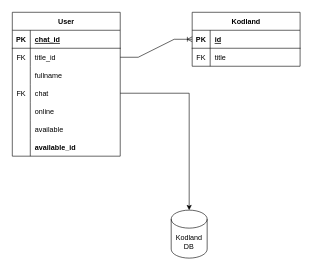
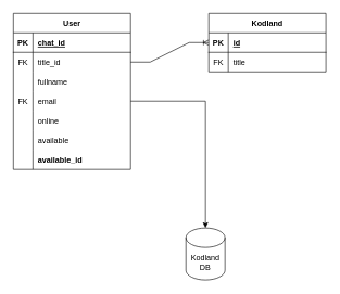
  <mxCell id="0" />
  <mxCell id="1" parent="0" />
  <mxCell id="2" value="User" style="shape=table;startSize=30;container=1;collapsible=1;childLayout=tableLayout;fixedRows=1;rowLines=0;fontStyle=1;align=center;resizeLast=1;" parent="1" vertex="1"><mxGeometry x="20" y="20" width="180" height="240" as="geometry" /></mxCell>
  <mxCell id="3" value="" style="shape=tableRow;horizontal=0;startSize=0;swimlaneHead=0;swimlaneBody=0;fillColor=none;collapsible=0;dropTarget=0;points=[[0,0.5],[1,0.5]];portConstraint=eastwest;top=0;left=0;right=0;bottom=1;" parent="2" vertex="1"><mxGeometry y="30" width="180" height="30" as="geometry" /></mxCell>
  <mxCell id="4" value="PK" style="shape=partialRectangle;connectable=0;fillColor=none;top=0;left=0;bottom=0;right=0;fontStyle=1;overflow=hidden;" parent="3" vertex="1"><mxGeometry width="30" height="30" as="geometry"><mxRectangle width="30" height="30" as="alternateBounds" /></mxGeometry></mxCell>
  <mxCell id="5" value="chat_id" style="shape=partialRectangle;connectable=0;fillColor=none;top=0;left=0;bottom=0;right=0;align=left;spacingLeft=6;fontStyle=5;overflow=hidden;" parent="3" vertex="1"><mxGeometry x="30" width="150" height="30" as="geometry"><mxRectangle width="150" height="30" as="alternateBounds" /></mxGeometry></mxCell>
  <mxCell id="6" value="" style="shape=tableRow;horizontal=0;startSize=0;swimlaneHead=0;swimlaneBody=0;fillColor=none;collapsible=0;dropTarget=0;points=[[0,0.5],[1,0.5]];portConstraint=eastwest;top=0;left=0;right=0;bottom=0;" parent="2" vertex="1"><mxGeometry y="60" width="180" height="30" as="geometry" /></mxCell>
  <mxCell id="7" value="FK" style="shape=partialRectangle;connectable=0;fillColor=none;top=0;left=0;bottom=0;right=0;editable=1;overflow=hidden;" parent="6" vertex="1"><mxGeometry width="30" height="30" as="geometry"><mxRectangle width="30" height="30" as="alternateBounds" /></mxGeometry></mxCell>
  <mxCell id="8" value="title_id" style="shape=partialRectangle;connectable=0;fillColor=none;top=0;left=0;bottom=0;right=0;align=left;spacingLeft=6;overflow=hidden;" parent="6" vertex="1"><mxGeometry x="30" width="150" height="30" as="geometry"><mxRectangle width="150" height="30" as="alternateBounds" /></mxGeometry></mxCell>
  <mxCell id="9" value="" style="shape=tableRow;horizontal=0;startSize=0;swimlaneHead=0;swimlaneBody=0;fillColor=none;collapsible=0;dropTarget=0;points=[[0,0.5],[1,0.5]];portConstraint=eastwest;top=0;left=0;right=0;bottom=0;" parent="2" vertex="1"><mxGeometry y="90" width="180" height="30" as="geometry" /></mxCell>
  <mxCell id="10" value="" style="shape=partialRectangle;connectable=0;fillColor=none;top=0;left=0;bottom=0;right=0;editable=1;overflow=hidden;" parent="9" vertex="1"><mxGeometry width="30" height="30" as="geometry"><mxRectangle width="30" height="30" as="alternateBounds" /></mxGeometry></mxCell>
  <mxCell id="11" value="fullname" style="shape=partialRectangle;connectable=0;fillColor=none;top=0;left=0;bottom=0;right=0;align=left;spacingLeft=6;overflow=hidden;" parent="9" vertex="1"><mxGeometry x="30" width="150" height="30" as="geometry"><mxRectangle width="150" height="30" as="alternateBounds" /></mxGeometry></mxCell>
  <mxCell id="12" value="" style="shape=tableRow;horizontal=0;startSize=0;swimlaneHead=0;swimlaneBody=0;fillColor=none;collapsible=0;dropTarget=0;points=[[0,0.5],[1,0.5]];portConstraint=eastwest;top=0;left=0;right=0;bottom=0;" parent="2" vertex="1"><mxGeometry y="120" width="180" height="30" as="geometry" /></mxCell>
  <mxCell id="13" value="FK" style="shape=partialRectangle;connectable=0;fillColor=none;top=0;left=0;bottom=0;right=0;editable=1;overflow=hidden;" parent="12" vertex="1"><mxGeometry width="30" height="30" as="geometry"><mxRectangle width="30" height="30" as="alternateBounds" /></mxGeometry></mxCell>
- <mxCell id="14" value="chat" style="shape=partialRectangle;connectable=0;fillColor=none;top=0;left=0;bottom=0;right=0;align=left;spacingLeft=6;overflow=hidden;" parent="12" vertex="1"><mxGeometry x="30" width="150" height="30" as="geometry"><mxRectangle width="150" height="30" as="alternateBounds" /></mxGeometry></mxCell>
+ <mxCell id="14" value="email" style="shape=partialRectangle;connectable=0;fillColor=none;top=0;left=0;bottom=0;right=0;align=left;spacingLeft=6;overflow=hidden;" parent="12" vertex="1"><mxGeometry x="30" width="150" height="30" as="geometry"><mxRectangle width="150" height="30" as="alternateBounds" /></mxGeometry></mxCell>
  <mxCell id="15" value="" style="shape=tableRow;horizontal=0;startSize=0;swimlaneHead=0;swimlaneBody=0;fillColor=none;collapsible=0;dropTarget=0;points=[[0,0.5],[1,0.5]];portConstraint=eastwest;top=0;left=0;right=0;bottom=0;" parent="2" vertex="1"><mxGeometry y="150" width="180" height="30" as="geometry" /></mxCell>
  <mxCell id="16" value="" style="shape=partialRectangle;connectable=0;fillColor=none;top=0;left=0;bottom=0;right=0;editable=1;overflow=hidden;" parent="15" vertex="1"><mxGeometry width="30" height="30" as="geometry"><mxRectangle width="30" height="30" as="alternateBounds" /></mxGeometry></mxCell>
  <mxCell id="17" value="online" style="shape=partialRectangle;connectable=0;fillColor=none;top=0;left=0;bottom=0;right=0;align=left;spacingLeft=6;overflow=hidden;" parent="15" vertex="1"><mxGeometry x="30" width="150" height="30" as="geometry"><mxRectangle width="150" height="30" as="alternateBounds" /></mxGeometry></mxCell>
  <mxCell id="18" value="" style="shape=tableRow;horizontal=0;startSize=0;swimlaneHead=0;swimlaneBody=0;fillColor=none;collapsible=0;dropTarget=0;points=[[0,0.5],[1,0.5]];portConstraint=eastwest;top=0;left=0;right=0;bottom=0;" parent="2" vertex="1"><mxGeometry y="180" width="180" height="30" as="geometry" /></mxCell>
  <mxCell id="19" value="" style="shape=partialRectangle;connectable=0;fillColor=none;top=0;left=0;bottom=0;right=0;editable=1;overflow=hidden;" parent="18" vertex="1"><mxGeometry width="30" height="30" as="geometry"><mxRectangle width="30" height="30" as="alternateBounds" /></mxGeometry></mxCell>
  <mxCell id="20" value="available" style="shape=partialRectangle;connectable=0;fillColor=none;top=0;left=0;bottom=0;right=0;align=left;spacingLeft=6;overflow=hidden;" parent="18" vertex="1"><mxGeometry x="30" width="150" height="30" as="geometry"><mxRectangle width="150" height="30" as="alternateBounds" /></mxGeometry></mxCell>
  <mxCell id="21" value="" style="shape=tableRow;horizontal=0;startSize=0;swimlaneHead=0;swimlaneBody=0;fillColor=none;collapsible=0;dropTarget=0;points=[[0,0.5],[1,0.5]];portConstraint=eastwest;top=0;left=0;right=0;bottom=0;" parent="2" vertex="1"><mxGeometry y="210" width="180" height="30" as="geometry" /></mxCell>
  <mxCell id="22" value="" style="shape=partialRectangle;connectable=0;fillColor=none;top=0;left=0;bottom=0;right=0;editable=1;overflow=hidden;" parent="21" vertex="1"><mxGeometry width="30" height="30" as="geometry"><mxRectangle width="30" height="30" as="alternateBounds" /></mxGeometry></mxCell>
  <mxCell id="23" value="available_id" style="shape=partialRectangle;connectable=0;fillColor=none;top=0;left=0;bottom=0;right=0;align=left;spacingLeft=6;overflow=hidden;fontStyle=1" parent="21" vertex="1"><mxGeometry x="30" width="150" height="30" as="geometry"><mxRectangle width="150" height="30" as="alternateBounds" /></mxGeometry></mxCell>
  <mxCell id="24" value="Kodland" style="shape=table;startSize=30;container=1;collapsible=1;childLayout=tableLayout;fixedRows=1;rowLines=0;fontStyle=1;align=center;resizeLast=1;" parent="1" vertex="1"><mxGeometry x="320" y="20" width="180" height="90" as="geometry" /></mxCell>
  <mxCell id="25" value="" style="shape=tableRow;horizontal=0;startSize=0;swimlaneHead=0;swimlaneBody=0;fillColor=none;collapsible=0;dropTarget=0;points=[[0,0.5],[1,0.5]];portConstraint=eastwest;top=0;left=0;right=0;bottom=1;" parent="24" vertex="1"><mxGeometry y="30" width="180" height="30" as="geometry" /></mxCell>
  <mxCell id="26" value="PK" style="shape=partialRectangle;connectable=0;fillColor=none;top=0;left=0;bottom=0;right=0;fontStyle=1;overflow=hidden;" parent="25" vertex="1"><mxGeometry width="30" height="30" as="geometry"><mxRectangle width="30" height="30" as="alternateBounds" /></mxGeometry></mxCell>
  <mxCell id="27" value="id" style="shape=partialRectangle;connectable=0;fillColor=none;top=0;left=0;bottom=0;right=0;align=left;spacingLeft=6;fontStyle=5;overflow=hidden;" parent="25" vertex="1"><mxGeometry x="30" width="150" height="30" as="geometry"><mxRectangle width="150" height="30" as="alternateBounds" /></mxGeometry></mxCell>
  <mxCell id="28" value="" style="shape=tableRow;horizontal=0;startSize=0;swimlaneHead=0;swimlaneBody=0;fillColor=none;collapsible=0;dropTarget=0;points=[[0,0.5],[1,0.5]];portConstraint=eastwest;top=0;left=0;right=0;bottom=0;" parent="24" vertex="1"><mxGeometry y="60" width="180" height="30" as="geometry" /></mxCell>
  <mxCell id="29" value="FK" style="shape=partialRectangle;connectable=0;fillColor=none;top=0;left=0;bottom=0;right=0;editable=1;overflow=hidden;" parent="28" vertex="1"><mxGeometry width="30" height="30" as="geometry"><mxRectangle width="30" height="30" as="alternateBounds" /></mxGeometry></mxCell>
  <mxCell id="30" value="title" style="shape=partialRectangle;connectable=0;fillColor=none;top=0;left=0;bottom=0;right=0;align=left;spacingLeft=6;overflow=hidden;" parent="28" vertex="1"><mxGeometry x="30" width="150" height="30" as="geometry"><mxRectangle width="150" height="30" as="alternateBounds" /></mxGeometry></mxCell>
  <mxCell id="31" value="" style="edgeStyle=entityRelationEdgeStyle;fontSize=12;html=1;endArrow=ERoneToMany;rounded=0;entryX=0;entryY=0.5;entryDx=0;entryDy=0;exitX=1;exitY=0.5;exitDx=0;exitDy=0;" parent="1" source="6" target="25" edge="1"><mxGeometry width="100" height="100" relative="1" as="geometry"><mxPoint x="240" y="330" as="sourcePoint" /><mxPoint x="340" y="230" as="targetPoint" /></mxGeometry></mxCell>
  <mxCell id="32" value="Kodland&lt;br&gt;DB" style="shape=cylinder3;whiteSpace=wrap;html=1;boundedLbl=1;backgroundOutline=1;size=15;" vertex="1" parent="1"><mxGeometry x="285" y="350" width="60" height="80" as="geometry" /></mxCell>
  <mxCell id="33" style="edgeStyle=orthogonalEdgeStyle;rounded=0;orthogonalLoop=1;jettySize=auto;html=1;entryX=0.5;entryY=0;entryDx=0;entryDy=0;entryPerimeter=0;" edge="1" parent="1" source="12" target="32"><mxGeometry relative="1" as="geometry" /></mxCell>
